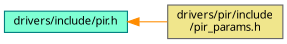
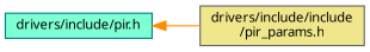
  digraph {
    rankdir=LR
    fontname="Noto Sans"
    node [fontname="Noto Sans" fontsize=10 shape=record style=filled]
    n1 [color=teal fillcolor=aquamarine fontcolor=black height=0.2 label="drivers/include/pir.h" width=0.4]
-   n2 [color=gray40 fillcolor=khaki height=0.2 label="drivers/pir/include\l/pir_params.h" width=0.4]
+   n2 [color=gray40 fillcolor=khaki height=0.2 label="drivers/include/include\l/pir_params.h" width=0.4]
    n1 -> n2 [color=darkorange dir=back fontname="Noto Sans" fontsize=10 labelfontname=Helvetica labelfontsize=10 style=solid]
  }
